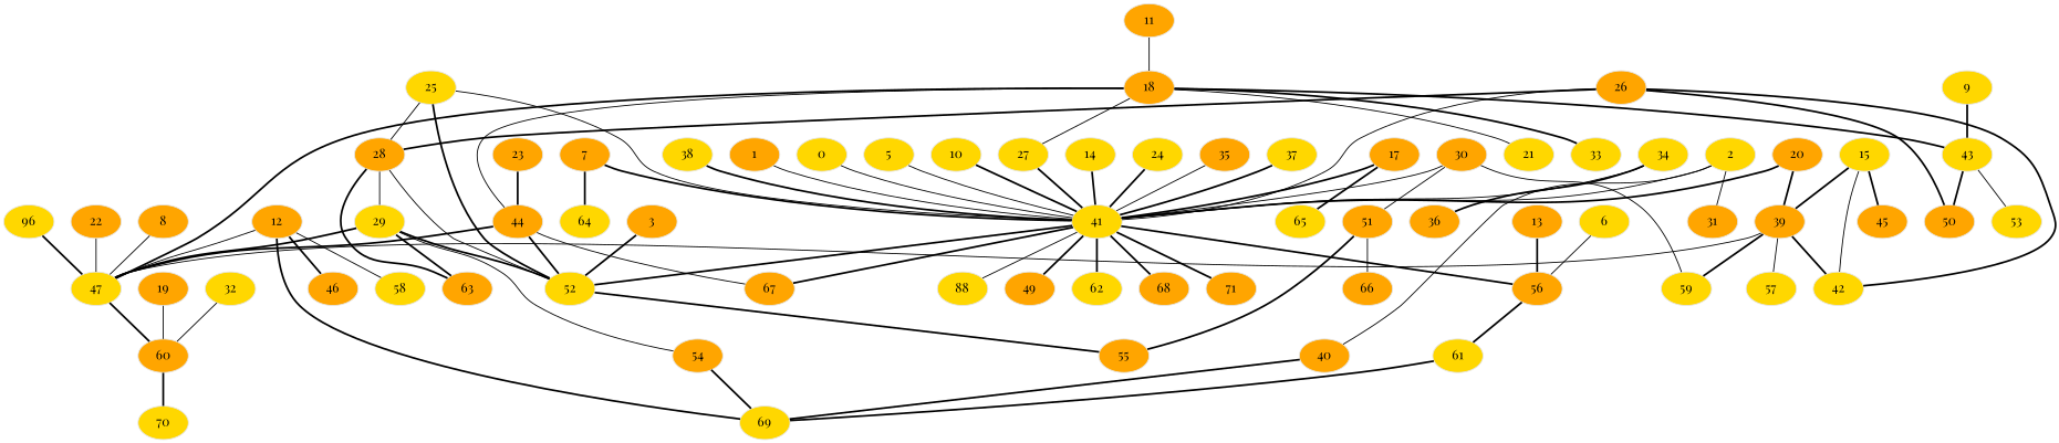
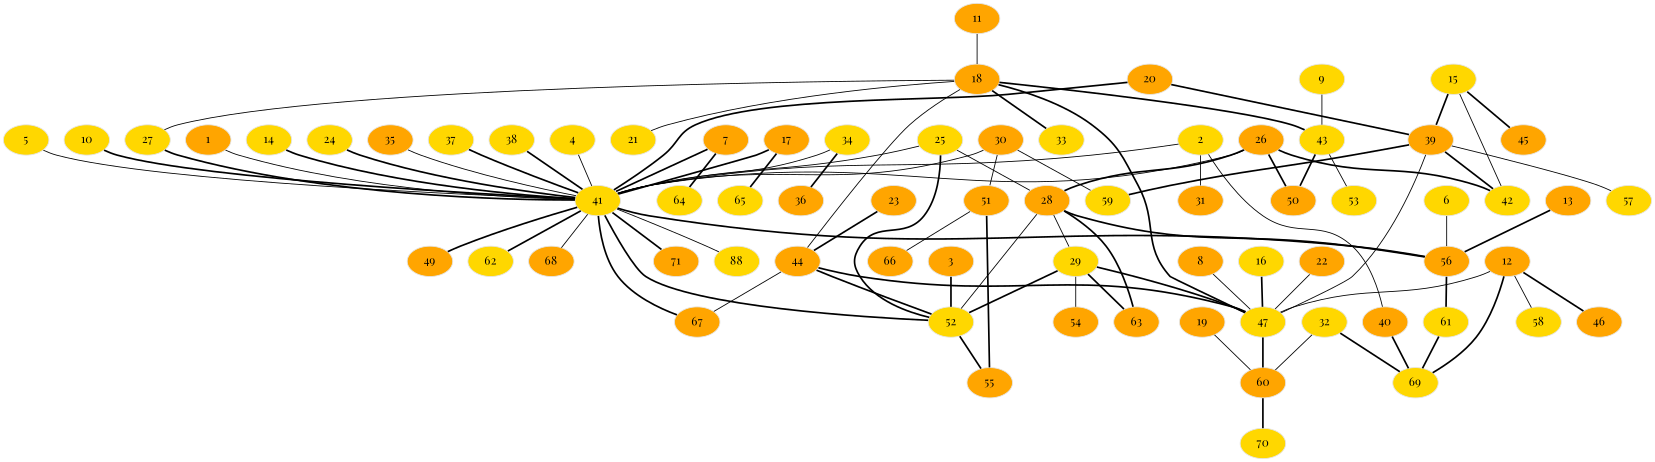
  graph {
    fontname="Playfair Display"
    node [color=gray90 fillcolor=orange fontname="Playfair Display" style=filled]
    edge [fontname="Playfair Display" style=bold weight=1.0]
    41 [fillcolor=gold]
    1
    52 [fillcolor=gold]
    56
    n5 [fillcolor=gold label=88]
    49
    62 [fillcolor=gold]
    67
    68
    71
    2 [fillcolor=gold]
    31
    40
    69 [fillcolor=gold]
    3
    55
-   4 [fillcolor=gold label=0]
+   4 [fillcolor=gold]
    5 [fillcolor=gold]
    6 [fillcolor=gold]
    61 [fillcolor=gold]
    7
    64 [fillcolor=gold]
    47 [fillcolor=gold]
    8
    60
    9 [fillcolor=gold]
    43 [fillcolor=gold]
    50
    53 [fillcolor=gold]
    10 [fillcolor=gold]
    11
    18
    21 [fillcolor=gold]
    27 [fillcolor=gold]
    33 [fillcolor=gold]
    44
    12
    46
    58 [fillcolor=gold]
    13
    14 [fillcolor=gold]
    15 [fillcolor=gold]
    39
    42 [fillcolor=gold]
    45
    59 [fillcolor=gold]
    57 [fillcolor=gold]
-   16 [fillcolor=gold label=96]
+   16 [fillcolor=gold]
    17
    65 [fillcolor=gold]
    19
    70 [fillcolor=gold]
    20
    22
    23
    24 [fillcolor=gold]
    25 [fillcolor=gold]
    28
    29 [fillcolor=gold]
    63
    26
    54
    30
    51
    66
    32 [fillcolor=gold]
    34 [fillcolor=gold]
    36
    35
    37 [fillcolor=gold]
    38 [fillcolor=gold]
    41 -- 52
    41 -- 56
    41 -- n5 [style=solid]
    41 -- 49
    41 -- 62
    41 -- 67
-   41 -- 68
+   41 -- 68 [style=solid]
    41 -- 71
    1 -- 41 [style=solid]
    52 -- 55
    56 -- 61
    2 -- 41 [style=solid]
    2 -- 31 [style=solid]
    2 -- 40 [style=solid]
    40 -- 69
    3 -- 52
    4 -- 41 [style=solid]
    5 -- 41 [style=solid]
    6 -- 56 [style=solid]
    61 -- 69
    7 -- 41
    7 -- 64
    47 -- 60
    8 -- 47 [style=solid]
    60 -- 70
-   9 -- 43
+   9 -- 43 [style=solid]
    43 -- 50
    43 -- 53 [style=solid]
    10 -- 41
    11 -- 18 [style=solid]
    18 -- 47
    18 -- 43
    18 -- 21 [style=solid]
    18 -- 27 [style=solid]
    18 -- 33
    18 -- 44 [style=solid]
    27 -- 41
    44 -- 52
    44 -- 67 [style=solid]
    44 -- 47
    12 -- 69
    12 -- 47 [style=solid weight=2.0]
    12 -- 46
    12 -- 58 [style=solid]
    13 -- 56
    14 -- 41
    15 -- 39 [weight=2.0]
    15 -- 42 [style=solid]
    15 -- 45
    39 -- 47 [style=solid]
    39 -- 42
    39 -- 59
    39 -- 57 [style=solid]
    16 -- 47
    17 -- 41
    17 -- 65
    19 -- 60 [style=solid]
    20 -- 41
    20 -- 39
    22 -- 47 [style=solid]
    23 -- 44
    24 -- 41
    25 -- 41 [style=solid]
    25 -- 52
    25 -- 28 [style=solid]
    28 -- 52 [style=solid]
+   28 -- 56
    28 -- 29 [style=solid]
    28 -- 63
    29 -- 52
    29 -- 47
    29 -- 63 [weight=2.0]
    29 -- 54 [style=solid]
    26 -- 41 [style=solid]
    26 -- 50
    26 -- 42
    26 -- 28
-   54 -- 69
+   32 -- 69
    30 -- 41 [style=solid]
    30 -- 59 [style=solid]
    30 -- 51 [style=solid]
    51 -- 55
    51 -- 66 [style=solid]
    32 -- 60 [style=solid]
    34 -- 41 [style=solid weight=2.0]
    34 -- 36
    35 -- 41 [style=solid]
    37 -- 41
    38 -- 41
  }
